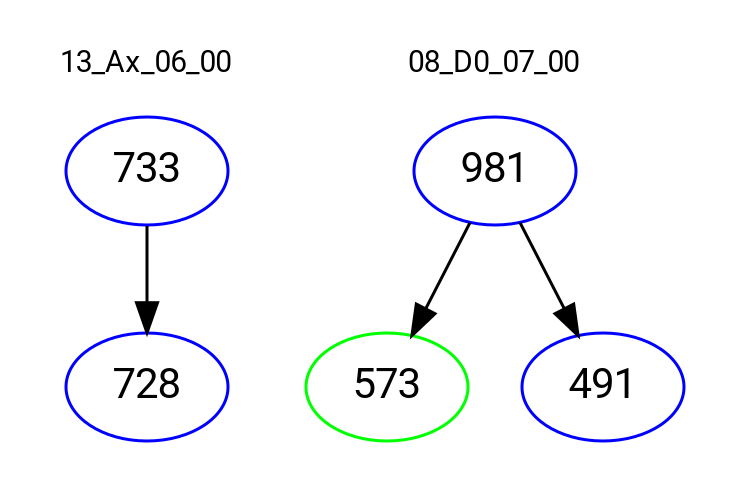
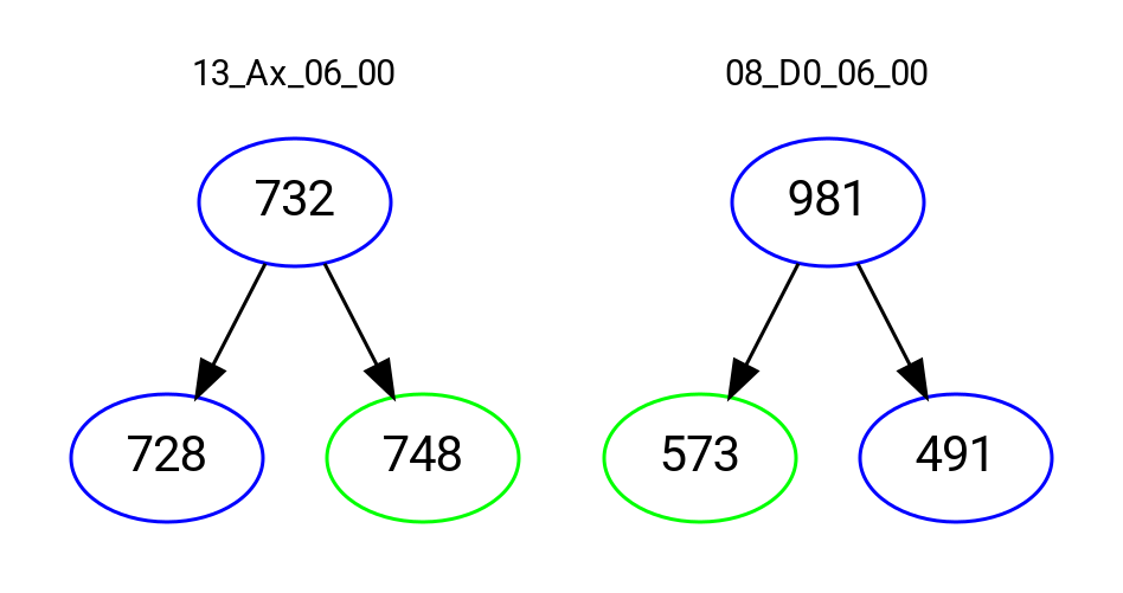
  digraph {
    fontname=Roboto
    node [color=blue fontname=Roboto]
    edge [color=black fontname=Roboto]
-   n1 [label=733]
+   n1 [label=732]
    n2 [label=728]
+   n3 [color=green label=748]
    n4 [label=981]
    n5 [color=green label=573]
    n6 [label=491]
    subgraph cluster_1 {
      color=white
      fontsize=10
      label="13_Ax_06_00"
      n1
      n2
+     n3
    }
    subgraph cluster_2 {
      color=white
      fontsize=10
-     label="08_D0_07_00"
+     label="08_D0_06_00"
      n4
      n5
      n6
    }
    n1 -> n2
+   n1 -> n3
    n4 -> n5
    n4 -> n6
  }
